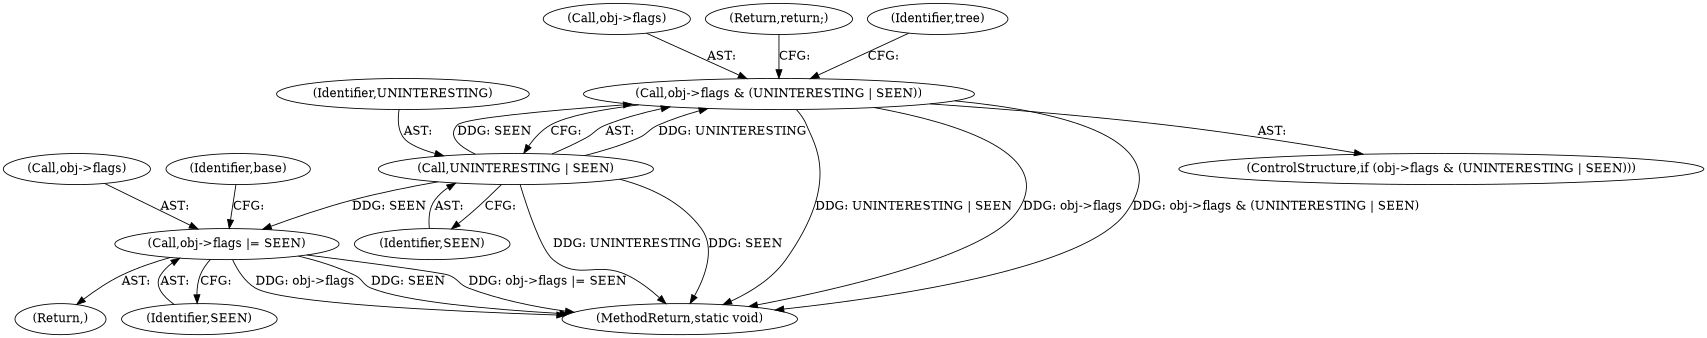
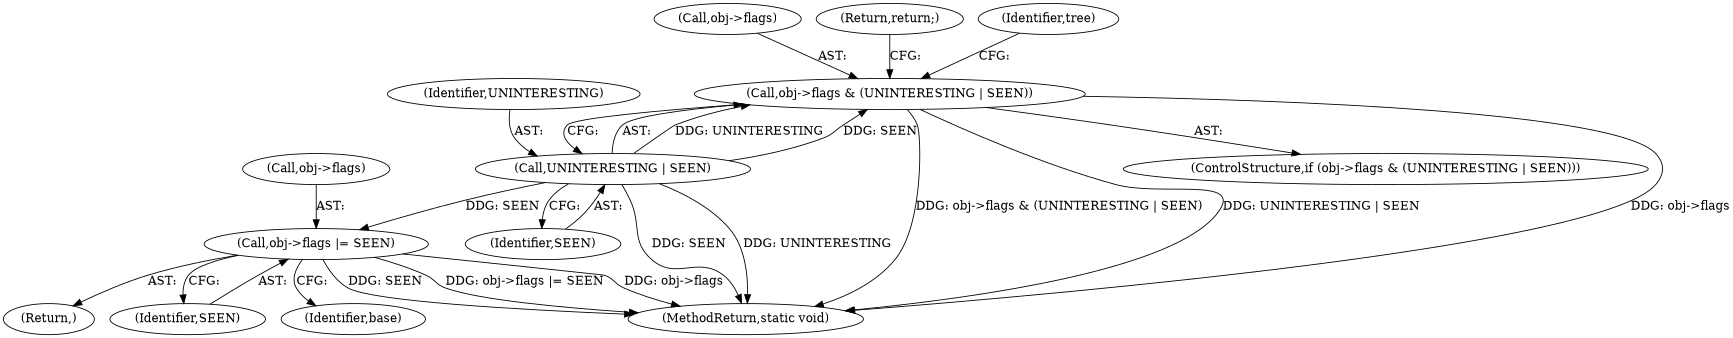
  digraph {
    n1 [label="(Call,obj->flags |= SEEN)"]
    n2 [label="(Return,)"]
    n3 [label="(Identifier,SEEN)"]
    n4 [label="(MethodReturn,static void)"]
    n5 [label="(Call,obj->flags & (UNINTERESTING | SEEN))"]
    n6 [label="(Call,UNINTERESTING | SEEN)"]
    n7 [label="(ControlStructure,if (obj->flags & (UNINTERESTING | SEEN)))"]
    n8 [label="(Identifier,SEEN)"]
    n9 [label="(Identifier,base)"]
    n10 [label="(Identifier,UNINTERESTING)"]
    n11 [label="(Call,obj->flags)"]
    n12 [label="(Return,return;)"]
    n13 [label="(Identifier,tree)"]
    n14 [label="(Call,obj->flags)"]
    n1 -> n2 [label="AST: "]
    n1 -> n3 [label="CFG: "]
    n1 -> n4 [label="DDG: obj->flags |= SEEN"]
    n1 -> n4 [label="DDG: obj->flags"]
    n1 -> n4 [label="DDG: SEEN"]
    n3 -> n1 [label="AST: "]
    n5 -> n4 [label="DDG: UNINTERESTING | SEEN"]
    n5 -> n4 [label="DDG: obj->flags"]
    n5 -> n4 [label="DDG: obj->flags & (UNINTERESTING | SEEN)"]
    n5 -> n6 [label="CFG: "]
    n5 -> n7 [label="AST: "]
    n6 -> n1 [label="DDG: SEEN"]
    n6 -> n4 [label="DDG: UNINTERESTING"]
    n6 -> n4 [label="DDG: SEEN"]
    n6 -> n5 [label="AST: "]
    n6 -> n5 [label="DDG: UNINTERESTING"]
    n6 -> n5 [label="DDG: SEEN"]
    n6 -> n8 [label="CFG: "]
    n8 -> n6 [label="AST: "]
-   n9 -> n1 [label="CFG: "]
+   n1 -> n9 [label="CFG: "]
    n10 -> n6 [label="AST: "]
    n11 -> n5 [label="AST: "]
    n12 -> n5 [label="CFG: "]
    n13 -> n5 [label="CFG: "]
    n14 -> n1 [label="AST: "]
  }
